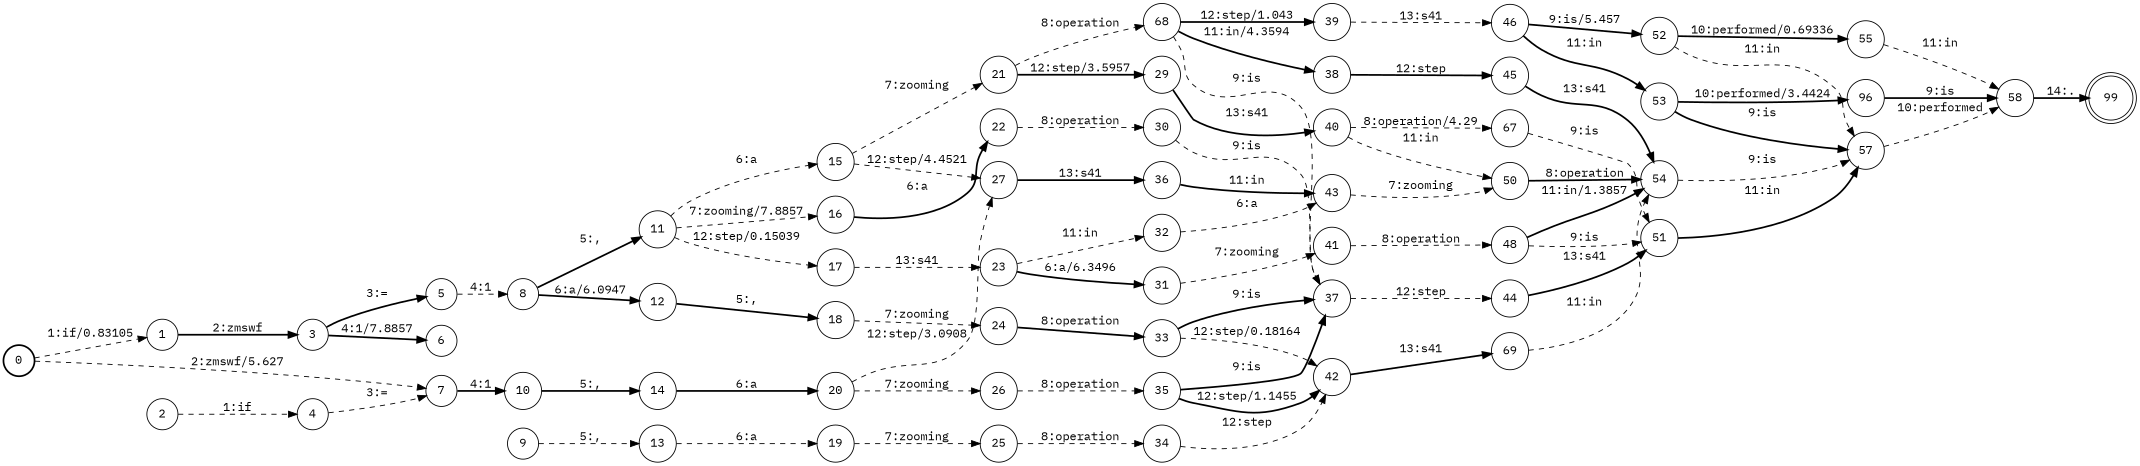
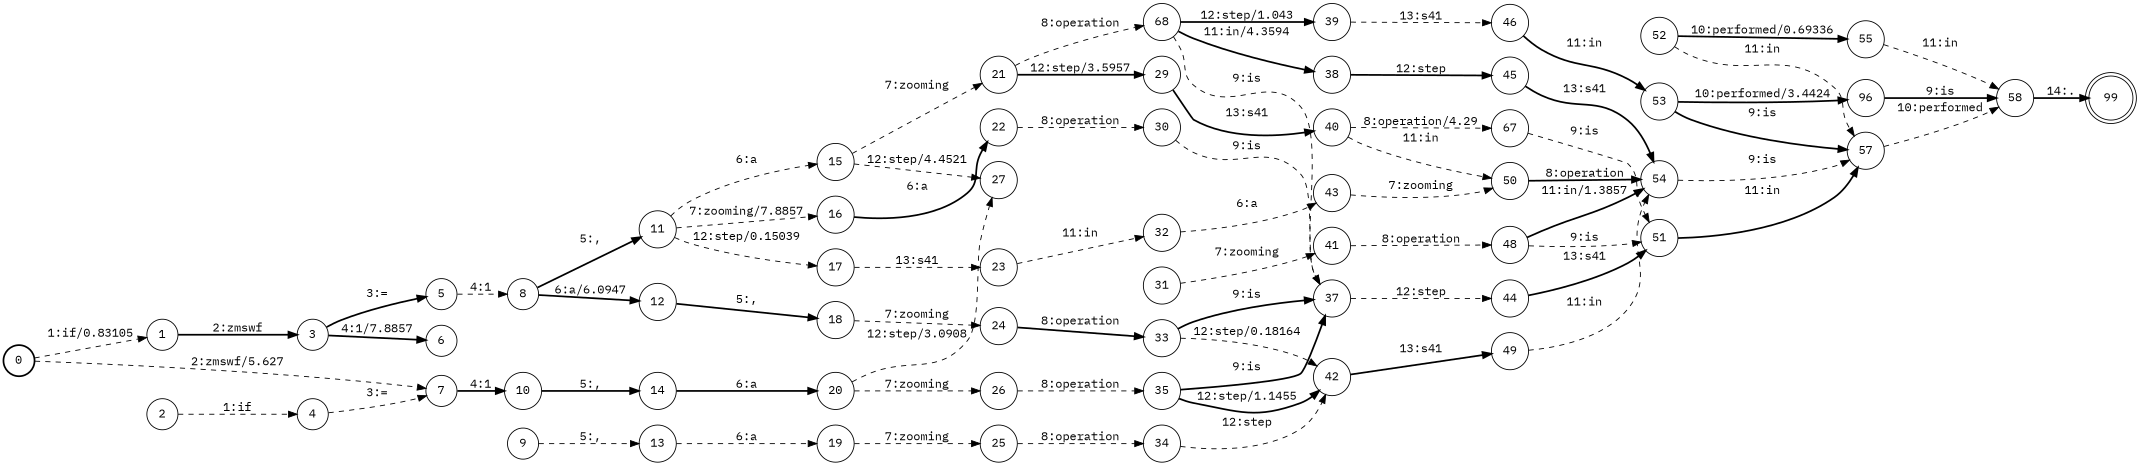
  digraph {
    fontname="IBM Plex Mono"
    nodesep=0.25
    rankdir=LR
    ranksep=0.4
    node [fontname="IBM Plex Mono" fontsize=14 shape=circle style=solid]
    edge [fontname="IBM Plex Mono" fontsize=14 style=dashed]
    n1 [label=0 style=bold]
    n2 [label=1]
    n3 [label=7]
    n4 [label=3]
    n5 [label=2]
    n6 [label=4]
    n7 [label=5]
    n8 [label=6]
    n9 [label=8]
    n10 [label=10]
    n11 [label=11]
    n12 [label=12]
    n13 [label=9]
    n14 [label=13]
    n15 [label=14]
    n16 [label=15]
    n17 [label=16]
    n18 [label=17]
    n19 [label=18]
    n20 [label=19]
    n21 [label=20]
    n22 [label=21]
    n23 [label=27]
    n24 [label=22]
    n25 [label=23]
    n26 [label=24]
    n27 [label=25]
    n28 [label=26]
    n29 [label=68]
    n30 [label=29]
-   n31 [label=36]
    n32 [label=30]
    n33 [label=31]
    n34 [label=32]
    n35 [label=33]
    n36 [label=34]
    n37 [label=35]
    n38 [label=37]
    n39 [label=38]
    n40 [label=39]
    n41 [label=40]
    n42 [label=43]
    n43 [label=41]
    n44 [label=42]
    n45 [label=44]
    n46 [label=45]
    n47 [label=46]
    n48 [label=67]
    n49 [label=50]
    n50 [label=48]
-   n51 [label=69]
+   n51 [label=49]
    n52 [label=51]
    n53 [label=54]
    n54 [label=52]
    n55 [label=53]
    n56 [label=57]
    n57 [label=55]
    n58 [label=96]
    n59 [label=58]
    n60 [label=99 shape=doublecircle]
    n1 -> n2 [label="1:if/0.83105"]
    n1 -> n3 [label="2:zmswf/5.627"]
    n2 -> n4 [label="2:zmswf" style=bold]
    n3 -> n10 [label="4:1" style=bold]
    n4 -> n7 [label="3:=" style=bold]
    n4 -> n8 [label="4:1/7.8857" style=bold]
    n5 -> n6 [label="1:if"]
    n6 -> n3 [label="3:="]
    n7 -> n9 [label="4:1"]
    n9 -> n11 [label="5:," style=bold]
    n9 -> n12 [label="6:a/6.0947" style=bold]
    n10 -> n15 [label="5:," style=bold]
    n11 -> n16 [label="6:a"]
    n11 -> n17 [label="7:zooming/7.8857"]
    n11 -> n18 [label="12:step/0.15039"]
    n12 -> n19 [label="5:," style=bold]
    n13 -> n14 [label="5:,"]
    n14 -> n20 [label="6:a"]
    n15 -> n21 [label="6:a" style=bold]
    n16 -> n22 [label="7:zooming"]
    n16 -> n23 [label="12:step/4.4521"]
    n17 -> n24 [label="6:a" style=bold]
    n18 -> n25 [label="13:s41"]
    n19 -> n26 [label="7:zooming"]
    n20 -> n27 [label="7:zooming"]
    n21 -> n23 [label="12:step/3.0908"]
    n21 -> n28 [label="7:zooming"]
    n22 -> n29 [label="8:operation"]
    n22 -> n30 [label="12:step/3.5957" style=bold]
-   n23 -> n31 [label="13:s41" style=bold]
    n24 -> n32 [label="8:operation"]
-   n25 -> n33 [label="6:a/6.3496" style=bold]
    n25 -> n34 [label="11:in"]
    n26 -> n35 [label="8:operation" style=bold]
    n27 -> n36 [label="8:operation"]
    n28 -> n37 [label="8:operation"]
    n29 -> n38 [label="9:is"]
    n29 -> n39 [label="11:in/4.3594" style=bold]
    n29 -> n40 [label="12:step/1.043" style=bold]
    n30 -> n41 [label="13:s41" style=bold]
-   n31 -> n42 [label="11:in" style=bold]
    n32 -> n38 [label="9:is"]
    n33 -> n43 [label="7:zooming"]
    n34 -> n42 [label="6:a"]
    n35 -> n38 [label="9:is" style=bold]
    n35 -> n44 [label="12:step/0.18164"]
    n36 -> n44 [label="12:step"]
    n37 -> n38 [label="9:is" style=bold]
    n37 -> n44 [label="12:step/1.1455" style=bold]
    n38 -> n45 [label="12:step"]
    n39 -> n46 [label="12:step" style=bold]
    n40 -> n47 [label="13:s41"]
    n41 -> n48 [label="8:operation/4.29"]
    n41 -> n49 [label="11:in"]
    n42 -> n49 [label="7:zooming"]
    n43 -> n50 [label="8:operation"]
    n44 -> n51 [label="13:s41" style=bold]
    n45 -> n52 [label="13:s41" style=bold]
    n46 -> n53 [label="13:s41" style=bold]
-   n47 -> n54 [label="9:is/5.457" style=bold]
    n47 -> n55 [label="11:in" style=bold]
    n48 -> n52 [label="9:is"]
    n49 -> n53 [label="8:operation" style=bold]
    n50 -> n52 [label="9:is"]
    n50 -> n53 [label="11:in/1.3857" style=bold]
    n51 -> n53 [label="11:in"]
    n52 -> n56 [label="11:in" style=bold]
    n53 -> n56 [label="9:is"]
    n54 -> n56 [label="11:in"]
    n54 -> n57 [label="10:performed/0.69336" style=bold]
    n55 -> n56 [label="9:is" style=bold]
    n55 -> n58 [label="10:performed/3.4424" style=bold]
    n56 -> n59 [label="10:performed"]
    n57 -> n59 [label="11:in"]
    n58 -> n59 [label="9:is" style=bold]
    n59 -> n60 [label="14:." style=bold]
  }
